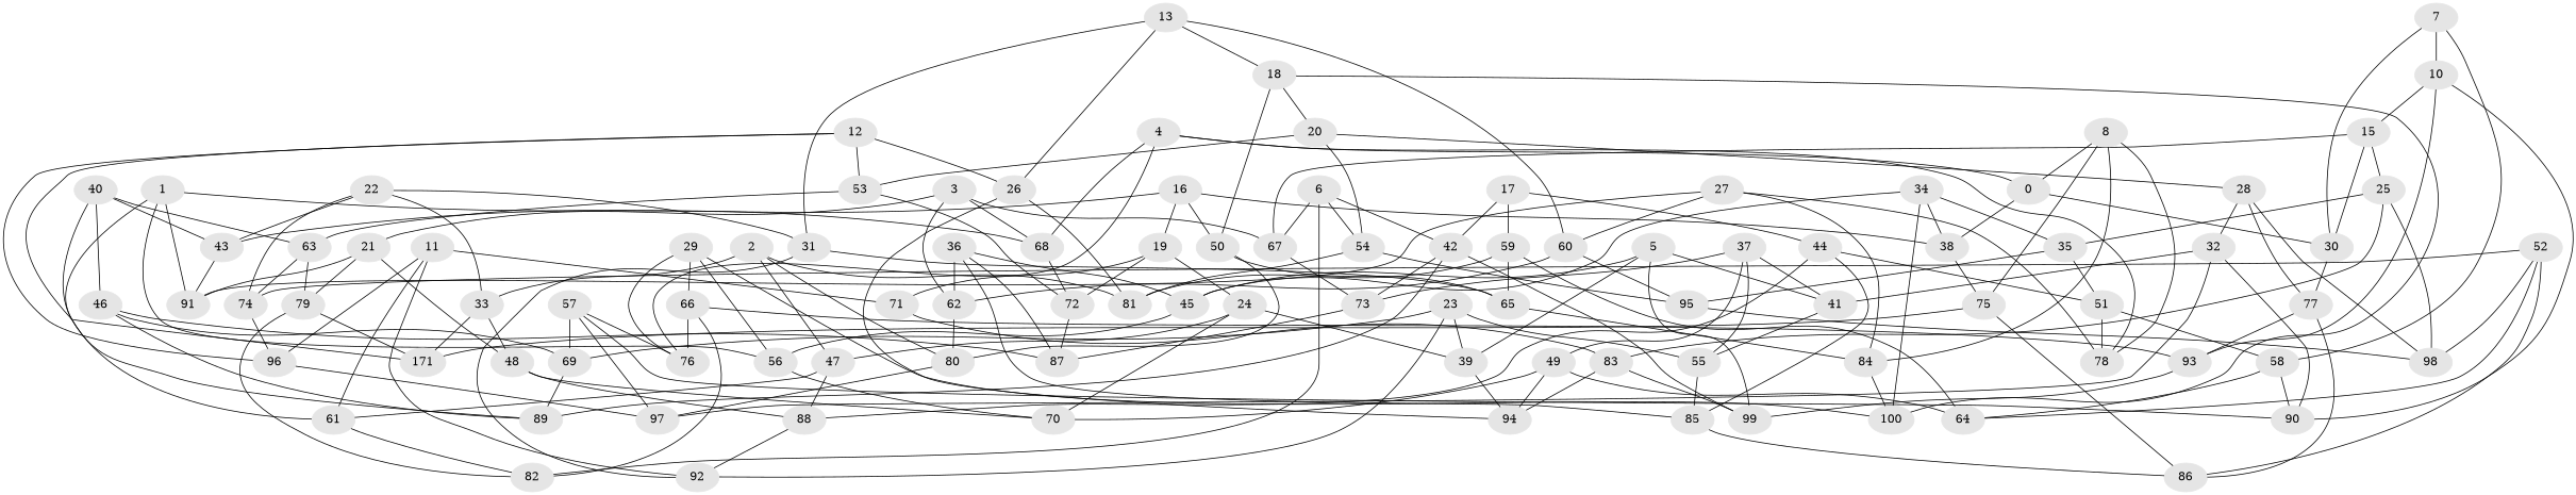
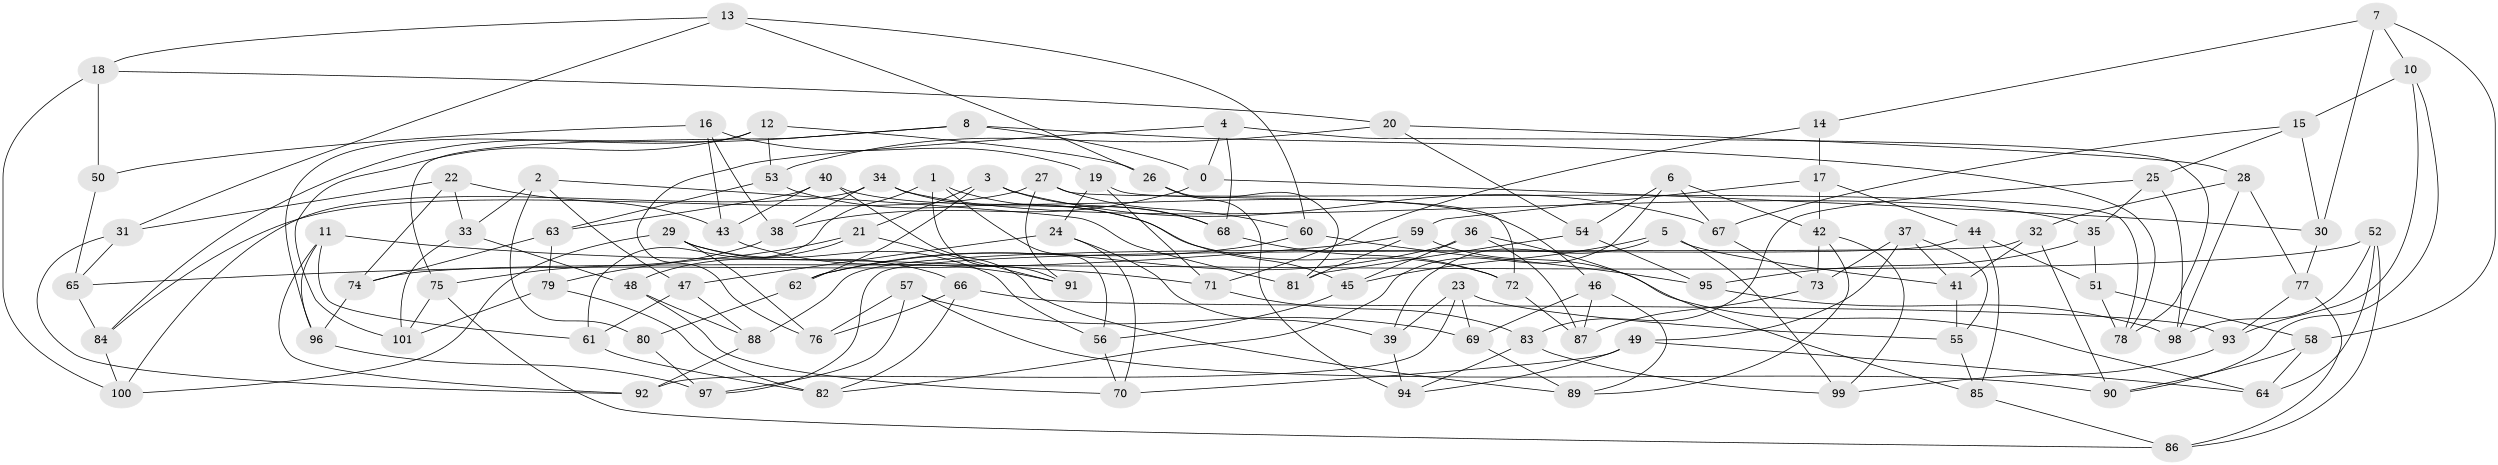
  graph {
    node [color=gray90 style=filled]
    1
    56
    61
    68
    91
    70
    82
    72
    2
    33
    47
    80
    81
-   101 [label=171]
+   101
    48
    88
    97
    3
    21
    62
    67
    79
    73
    4
    n25 [label=0]
    76
    78
    30
    38
    5
    39
    41
    45
    99
    94
    55
    6
    42
    54
    89
    95
    7
    10
+   14
    58
    15
    90
    93
    71
    17
    77
    64
    8
    75
    84
    86
    100
    25
    11
    92
    96
    83
    12
    26
    53
    63
    13
    18
    31
    60
    50
    20
    65
    44
    59
    35
    98
    16
    19
    43
    24
    51
    85
    28
    87
    32
    22
    74
    23
    69
    27
    29
    66
    34
    36
    37
    49
    40
    46
    52
    57
    1 -- 56
    1 -- 61
    1 -- 68
    1 -- 91
    56 -- 70
    61 -- 82
    68 -- 72
    72 -- 87
    2 -- 33
    2 -- 47
    2 -- 80
    2 -- 81
    33 -- 101
    33 -- 48
    47 -- 61
    47 -- 88
    80 -- 97
    48 -- 70
    48 -- 88
    88 -- 92
    3 -- 68
    3 -- 21
    3 -- 62
    3 -- 67
    21 -- 91
    21 -- 48
    21 -- 79
    62 -- 80
    67 -- 73
    79 -- 82
    79 -- 101
    73 -- 87
    4 -- 68
    4 -- n25
    4 -- 76
    4 -- 78
    n25 -- 30
    n25 -- 38
    30 -- 77
    38 -- 75
    5 -- 39
    5 -- 41
    5 -- 45
    5 -- 99
    39 -- 94
    41 -- 55
    45 -- 56
    55 -- 85
    6 -- 82
    6 -- 67
    6 -- 42
    6 -- 54
    42 -- 73
    42 -- 99
    42 -- 89
    54 -- 81
    54 -- 95
    95 -- 98
    7 -- 30
    7 -- 10
+   7 -- 14
    7 -- 58
    10 -- 15
    10 -- 90
    10 -- 93
+   14 -- 71
+   14 -- 17
    58 -- 90
    58 -- 64
    15 -- 67
    15 -- 30
    15 -- 25
    93 -- 99
    71 -- 83
    17 -- 42
    17 -- 44
    17 -- 59
    77 -- 93
    77 -- 86
    8 -- n25
    8 -- 78
    8 -- 75
    8 -- 84
    75 -- 101
    75 -- 86
    84 -- 100
    25 -- 83
    25 -- 35
    25 -- 98
    11 -- 61
    11 -- 71
    11 -- 92
    11 -- 96
    96 -- 97
    83 -- 99
    83 -- 94
    12 -- 101
    12 -- 96
    12 -- 26
    12 -- 53
    26 -- 81
    26 -- 94
    53 -- 72
    53 -- 63
    63 -- 79
    63 -- 74
    13 -- 26
    13 -- 18
    13 -- 31
    13 -- 60
    18 -- 100
    18 -- 50
    18 -- 20
    31 -- 92
    31 -- 65
    60 -- 62
    60 -- 95
-   50 -- 80
    50 -- 65
    20 -- 54
    20 -- 53
    20 -- 28
    65 -- 84
    44 -- 88
    44 -- 51
    44 -- 85
    59 -- 81
    59 -- 64
    59 -- 65
    35 -- 95
    35 -- 51
    16 -- 38
    16 -- 50
    16 -- 19
    16 -- 43
    19 -- 72
    19 -- 71
    19 -- 24
    43 -- 91
    24 -- 70
    24 -- 47
    24 -- 39
    51 -- 78
    51 -- 58
    85 -- 86
    28 -- 77
    28 -- 98
    28 -- 32
    32 -- 97
    32 -- 41
    32 -- 90
    22 -- 33
    22 -- 31
    22 -- 43
    22 -- 74
    74 -- 96
    23 -- 39
    23 -- 55
    23 -- 92
    23 -- 69
    69 -- 89
    27 -- 91
    27 -- 78
    27 -- 84
    27 -- 60
    29 -- 56
    29 -- 76
    29 -- 100
    29 -- 66
    66 -- 82
    66 -- 76
    66 -- 93
    34 -- 38
    34 -- 45
    34 -- 100
    34 -- 35
    36 -- 62
    36 -- 45
    36 -- 85
    36 -- 87
    37 -- 73
    37 -- 41
    37 -- 55
    37 -- 49
    49 -- 70
    49 -- 94
    49 -- 64
    40 -- 89
    40 -- 63
    40 -- 43
    40 -- 46
    46 -- 89
    46 -- 87
    46 -- 69
    52 -- 64
    52 -- 86
    52 -- 98
    52 -- 74
    57 -- 97
    57 -- 76
    57 -- 90
    57 -- 69
  }
